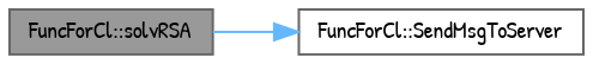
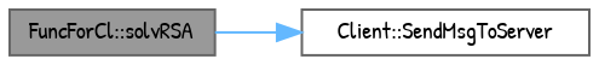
  digraph {
    rankdir=LR
    fontname="Patrick Hand"
    node [fontname="Patrick Hand" fontsize=10 shape=box style=filled]
    n1 [color=gray40 fillcolor=grey60 fontcolor=black height=0.2 label="FuncForCl::solvRSA" width=0.4]
-   n2 [color=grey40 fillcolor=white height=0.2 label="FuncForCl::SendMsgToServer" width=0.4]
+   n2 [color=grey40 fillcolor=white height=0.2 label="Client::SendMsgToServer" width=0.4]
    n1 -> n2 [color=steelblue1 fontname="Patrick Hand" fontsize=10 labelfontname=Helvetica labelfontsize=10 style=solid]
  }
